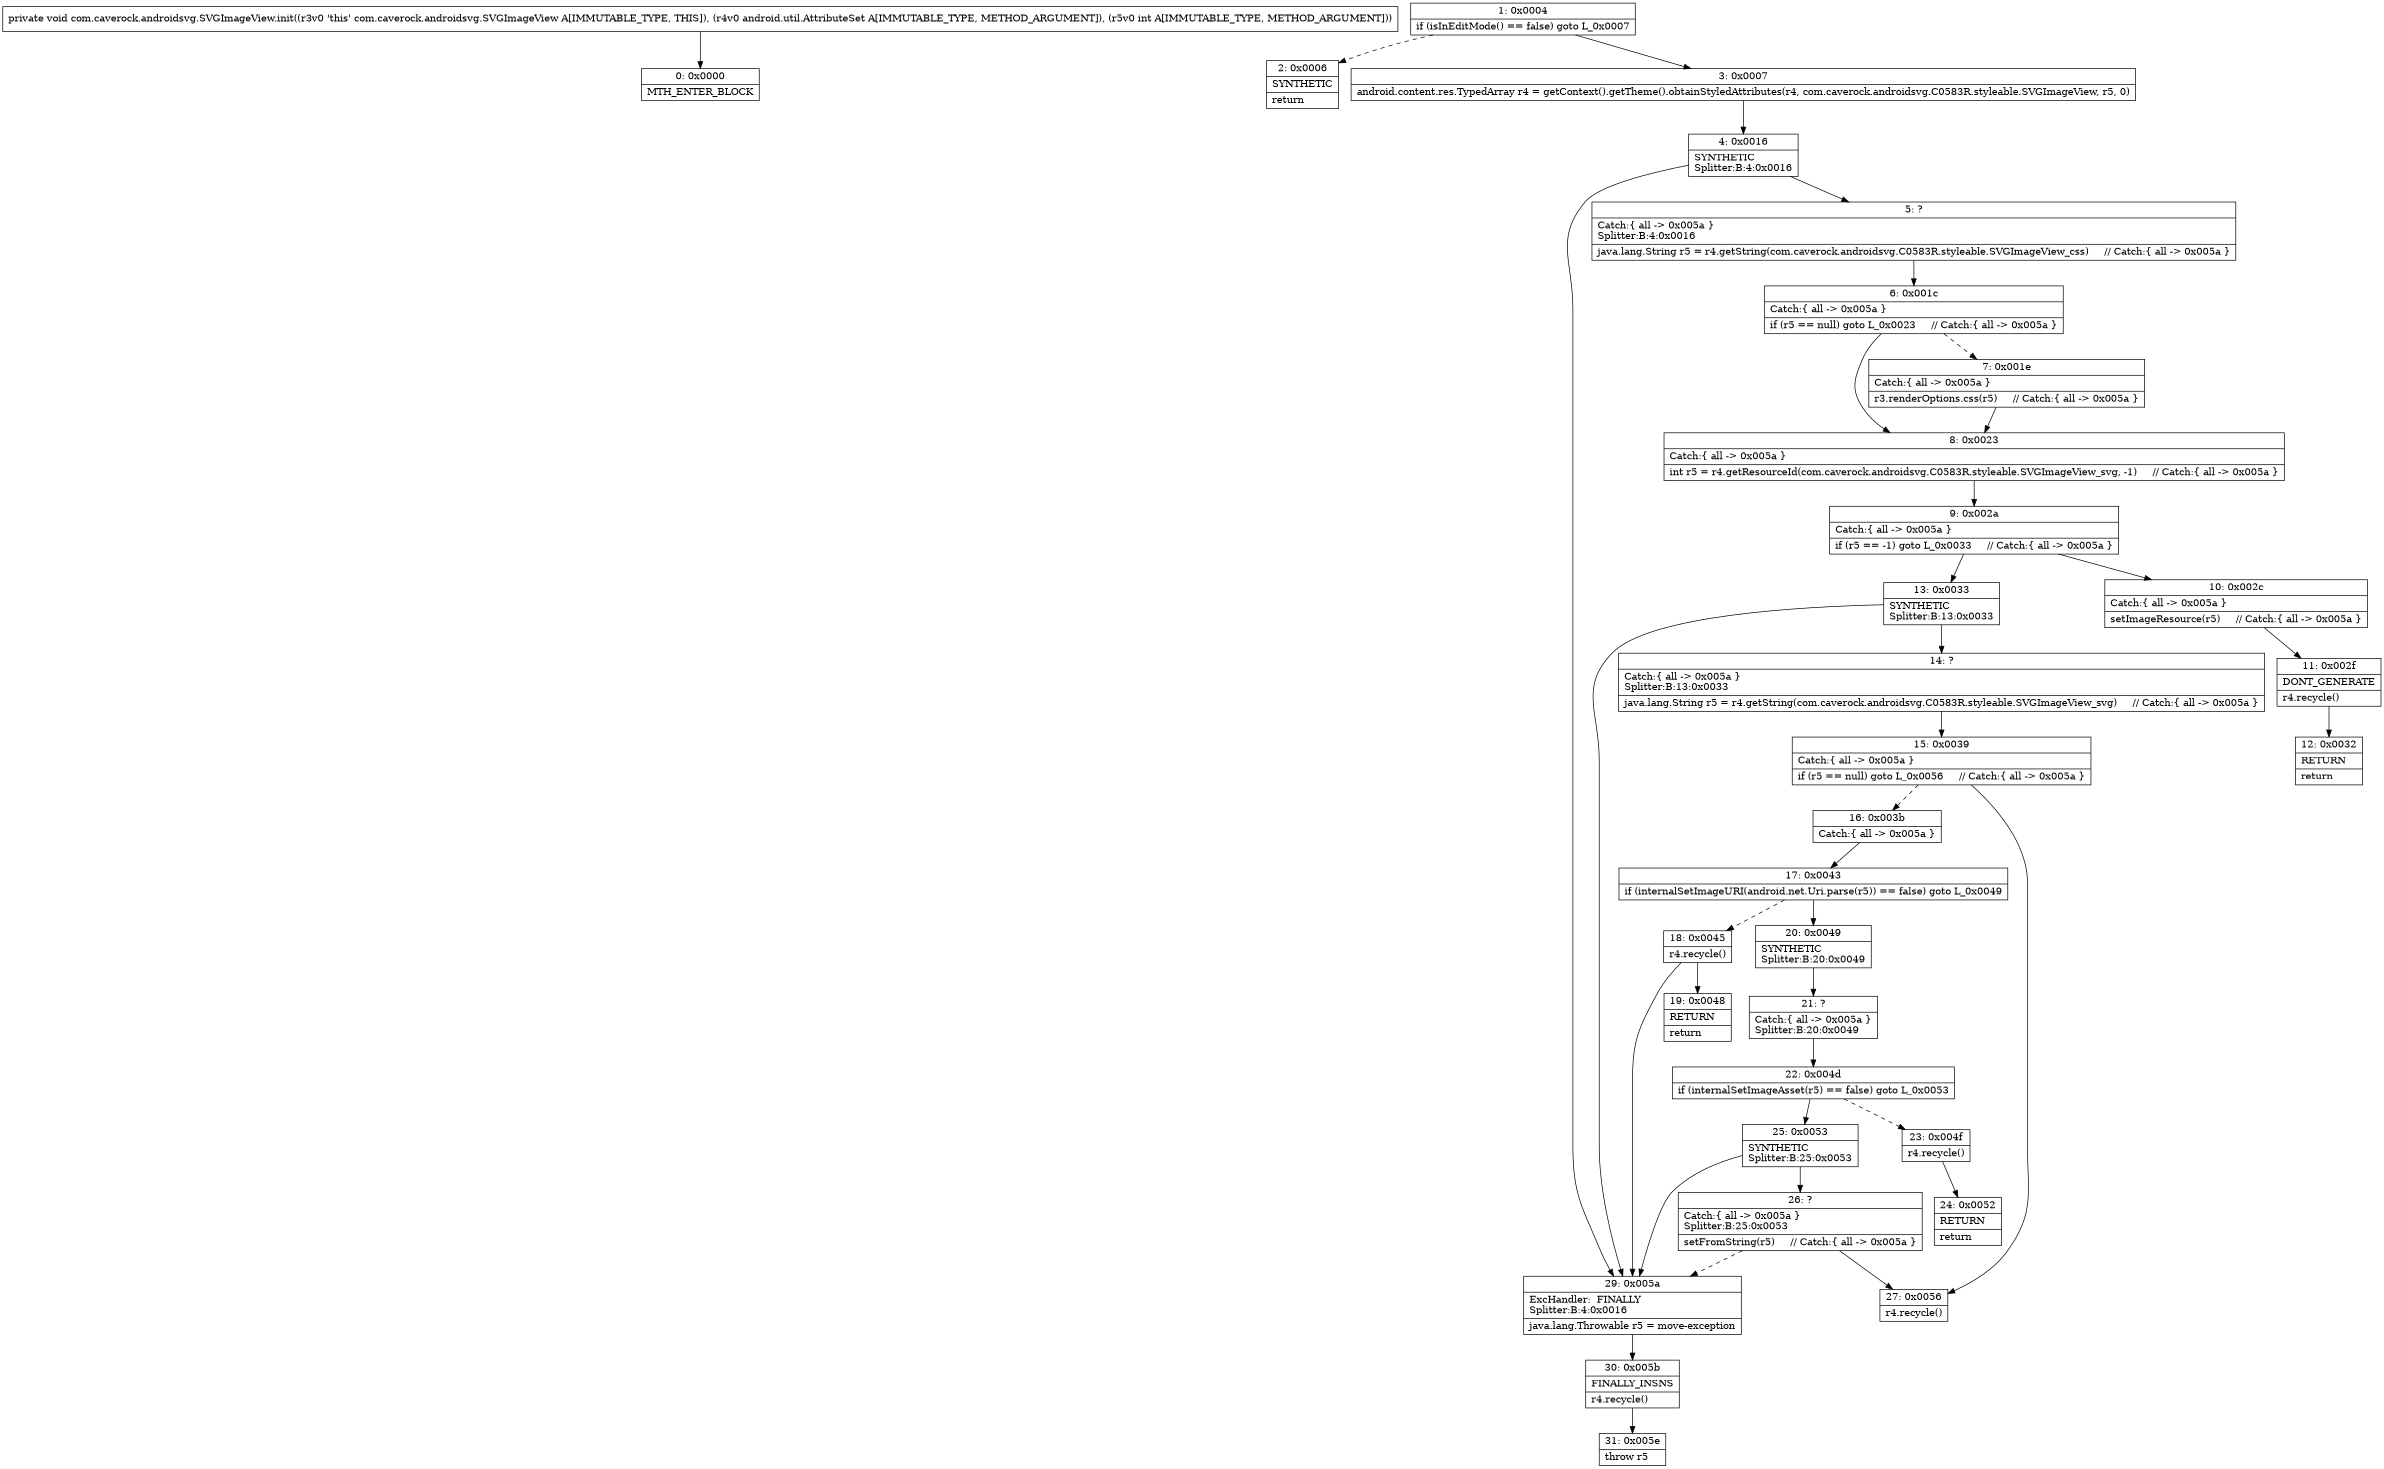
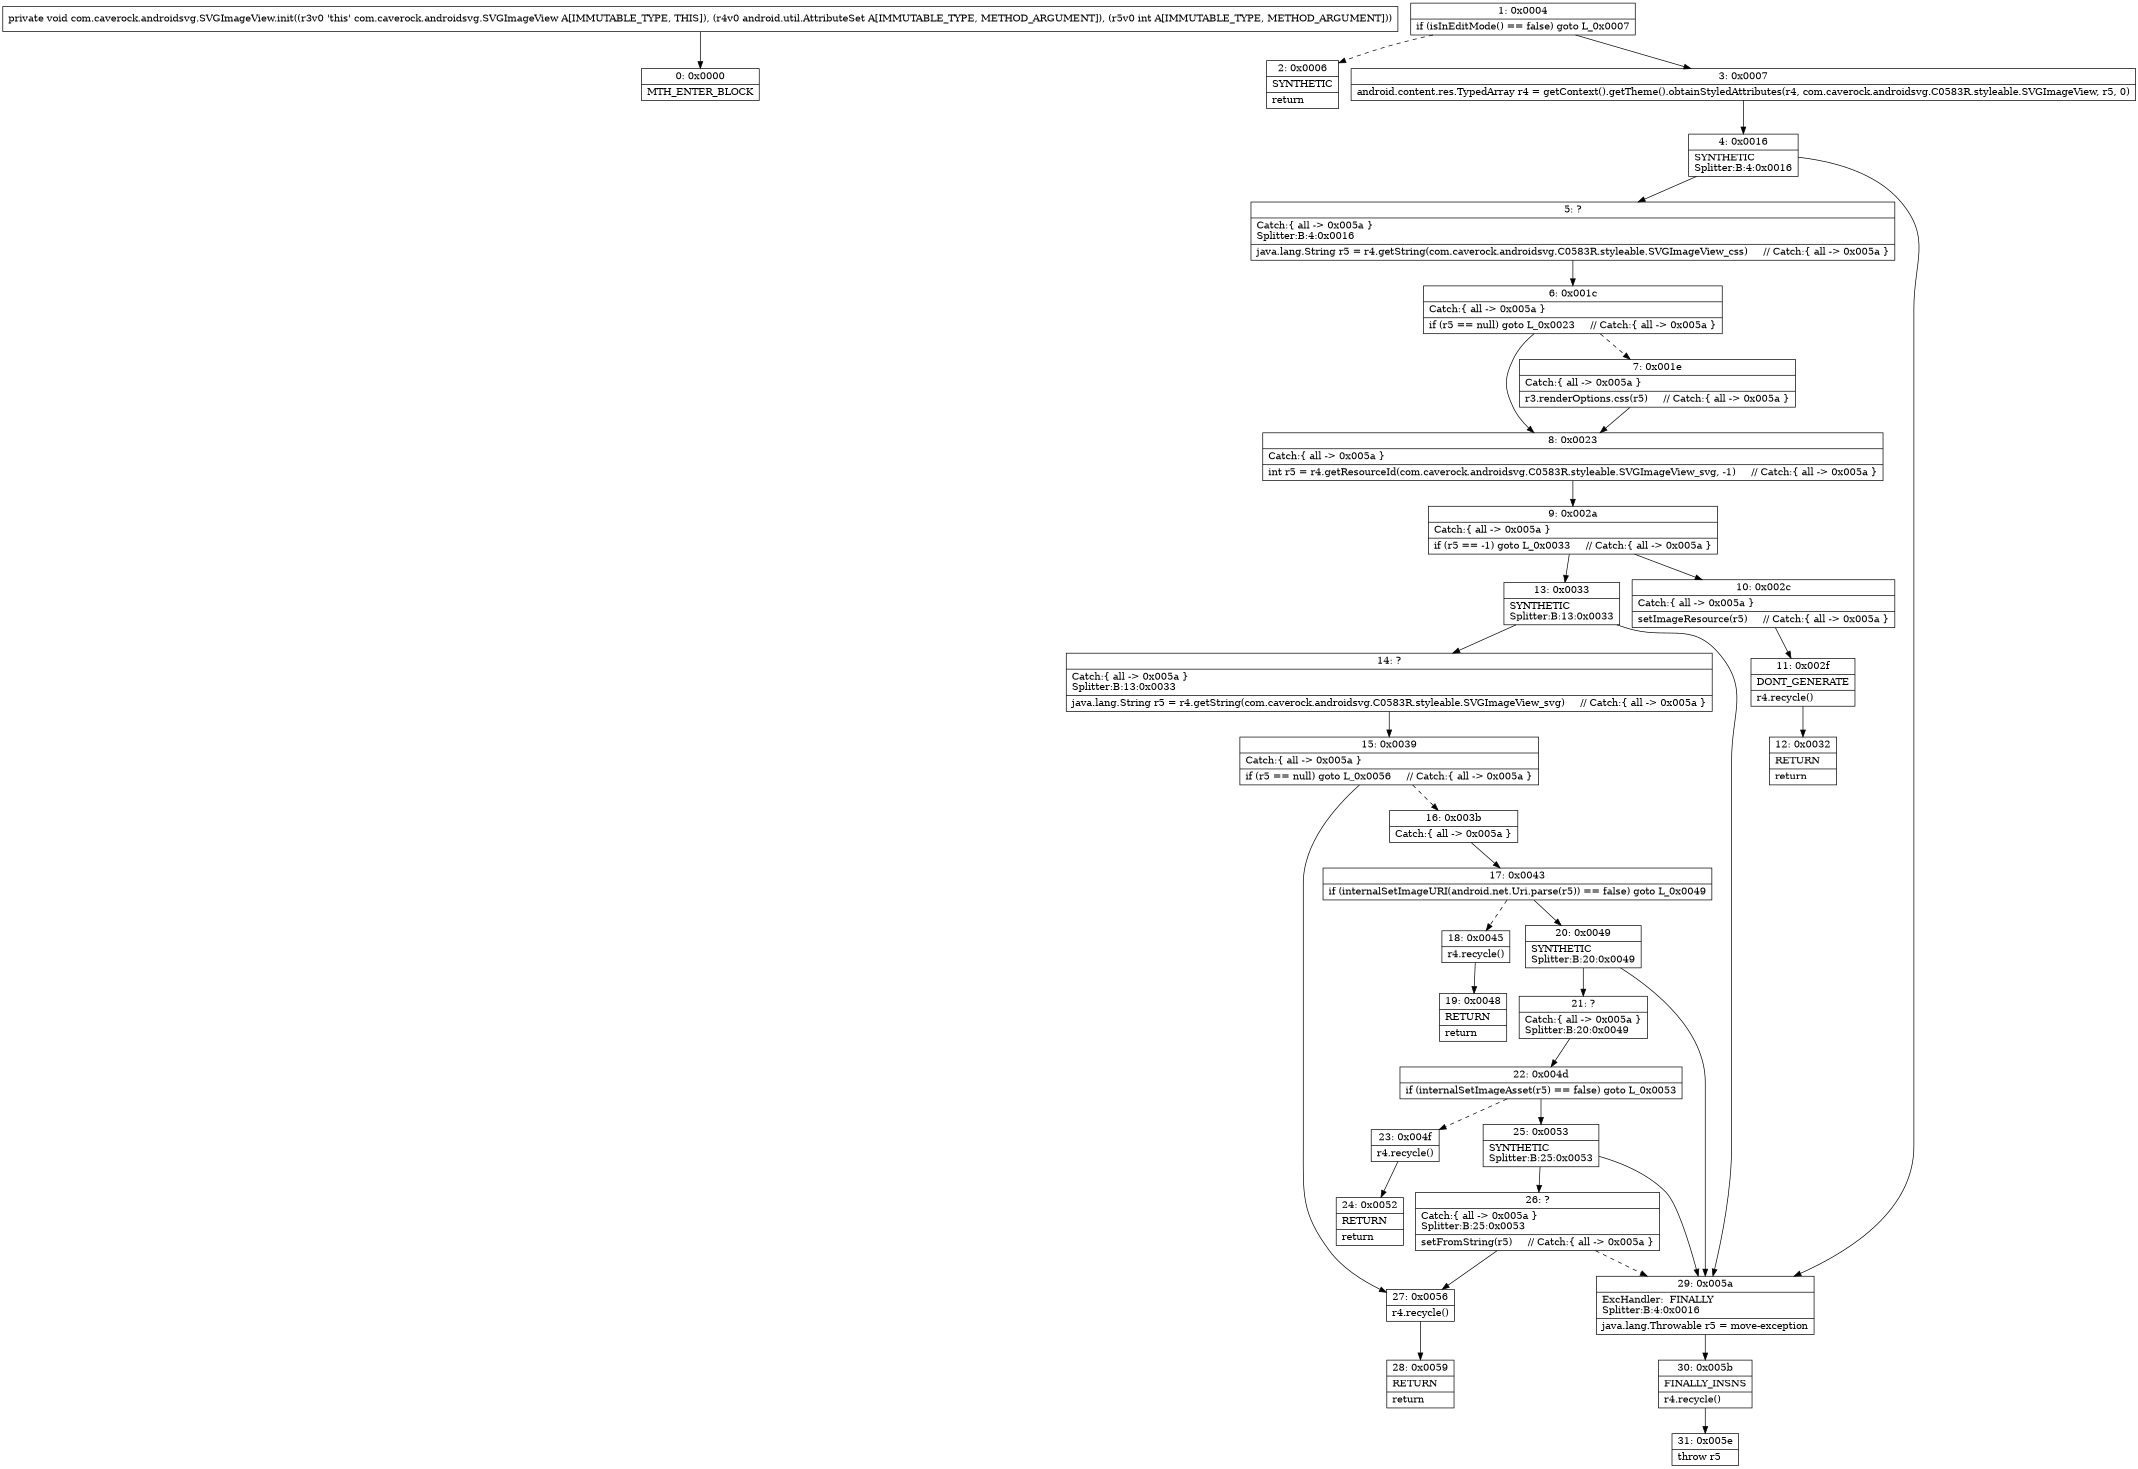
  digraph {
    node [shape=record]
    n1 [label="{0\:\ 0x0000|MTH_ENTER_BLOCK\l}"]
    n2 [label="{1\:\ 0x0004|if (isInEditMode() == false) goto L_0x0007\l}"]
    n3 [label="{2\:\ 0x0006|SYNTHETIC\l|return\l}"]
    n4 [label="{3\:\ 0x0007|android.content.res.TypedArray r4 = getContext().getTheme().obtainStyledAttributes(r4, com.caverock.androidsvg.C0583R.styleable.SVGImageView, r5, 0)\l}"]
    n5 [label="{4\:\ 0x0016|SYNTHETIC\lSplitter:B:4:0x0016\l}"]
    n6 [label="{5\:\ ?|Catch:\{ all \-\> 0x005a \}\lSplitter:B:4:0x0016\l|java.lang.String r5 = r4.getString(com.caverock.androidsvg.C0583R.styleable.SVGImageView_css)     \/\/ Catch:\{ all \-\> 0x005a \}\l}"]
    n7 [label="{29\:\ 0x005a|ExcHandler:  FINALLY\lSplitter:B:4:0x0016\l|java.lang.Throwable r5 = move\-exception\l}"]
    n8 [label="{6\:\ 0x001c|Catch:\{ all \-\> 0x005a \}\l|if (r5 == null) goto L_0x0023     \/\/ Catch:\{ all \-\> 0x005a \}\l}"]
    n9 [label="{30\:\ 0x005b|FINALLY_INSNS\l|r4.recycle()\l}"]
    n10 [label="{7\:\ 0x001e|Catch:\{ all \-\> 0x005a \}\l|r3.renderOptions.css(r5)     \/\/ Catch:\{ all \-\> 0x005a \}\l}"]
    n11 [label="{8\:\ 0x0023|Catch:\{ all \-\> 0x005a \}\l|int r5 = r4.getResourceId(com.caverock.androidsvg.C0583R.styleable.SVGImageView_svg, \-1)     \/\/ Catch:\{ all \-\> 0x005a \}\l}"]
    n12 [label="{9\:\ 0x002a|Catch:\{ all \-\> 0x005a \}\l|if (r5 == \-1) goto L_0x0033     \/\/ Catch:\{ all \-\> 0x005a \}\l}"]
    n13 [label="{10\:\ 0x002c|Catch:\{ all \-\> 0x005a \}\l|setImageResource(r5)     \/\/ Catch:\{ all \-\> 0x005a \}\l}"]
    n14 [label="{13\:\ 0x0033|SYNTHETIC\lSplitter:B:13:0x0033\l}"]
    n15 [label="{11\:\ 0x002f|DONT_GENERATE\l|r4.recycle()\l}"]
    n16 [label="{14\:\ ?|Catch:\{ all \-\> 0x005a \}\lSplitter:B:13:0x0033\l|java.lang.String r5 = r4.getString(com.caverock.androidsvg.C0583R.styleable.SVGImageView_svg)     \/\/ Catch:\{ all \-\> 0x005a \}\l}"]
    n17 [label="{12\:\ 0x0032|RETURN\l|return\l}"]
    n18 [label="{15\:\ 0x0039|Catch:\{ all \-\> 0x005a \}\l|if (r5 == null) goto L_0x0056     \/\/ Catch:\{ all \-\> 0x005a \}\l}"]
    n19 [label="{16\:\ 0x003b|Catch:\{ all \-\> 0x005a \}\l}"]
    n20 [label="{27\:\ 0x0056|r4.recycle()\l}"]
    n21 [label="{17\:\ 0x0043|if (internalSetImageURI(android.net.Uri.parse(r5)) == false) goto L_0x0049\l}"]
+   n22 [label="{28\:\ 0x0059|RETURN\l|return\l}"]
    n23 [label="{18\:\ 0x0045|r4.recycle()\l}"]
    n24 [label="{20\:\ 0x0049|SYNTHETIC\lSplitter:B:20:0x0049\l}"]
    n25 [label="{19\:\ 0x0048|RETURN\l|return\l}"]
    n26 [label="{21\:\ ?|Catch:\{ all \-\> 0x005a \}\lSplitter:B:20:0x0049\l}"]
    n27 [label="{22\:\ 0x004d|if (internalSetImageAsset(r5) == false) goto L_0x0053\l}"]
    n28 [label="{23\:\ 0x004f|r4.recycle()\l}"]
    n29 [label="{25\:\ 0x0053|SYNTHETIC\lSplitter:B:25:0x0053\l}"]
    n30 [label="{24\:\ 0x0052|RETURN\l|return\l}"]
    n31 [label="{26\:\ ?|Catch:\{ all \-\> 0x005a \}\lSplitter:B:25:0x0053\l|setFromString(r5)     \/\/ Catch:\{ all \-\> 0x005a \}\l}"]
    n32 [label="{31\:\ 0x005e|throw r5\l}"]
    n33 [label="{private void com.caverock.androidsvg.SVGImageView.init((r3v0 'this' com.caverock.androidsvg.SVGImageView A[IMMUTABLE_TYPE, THIS]), (r4v0 android.util.AttributeSet A[IMMUTABLE_TYPE, METHOD_ARGUMENT]), (r5v0 int A[IMMUTABLE_TYPE, METHOD_ARGUMENT])) }"]
    n2 -> n3 [style=dashed]
    n2 -> n4
    n4 -> n5
    n5 -> n6
    n5 -> n7
    n6 -> n8
    n7 -> n9
    n8 -> n10 [style=dashed]
    n8 -> n11
    n9 -> n32
    n10 -> n11
    n11 -> n12
    n12 -> n13 [style=solid]
    n12 -> n14
    n13 -> n15
    n14 -> n7
    n14 -> n16
    n15 -> n17
    n16 -> n18
    n18 -> n19 [style=dashed]
    n18 -> n20
    n19 -> n21
+   n20 -> n22
    n21 -> n23 [style=dashed]
    n21 -> n24
    n23 -> n25
-   n23 -> n7
+   n24 -> n7
    n24 -> n26
    n26 -> n27
    n27 -> n28 [style=dashed]
    n27 -> n29
    n28 -> n30
    n29 -> n7
    n29 -> n31
    n31 -> n7 [style=dashed]
    n31 -> n20
    n33 -> n1
  }
